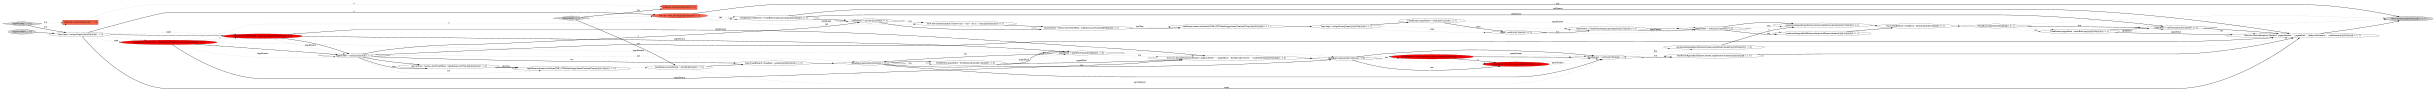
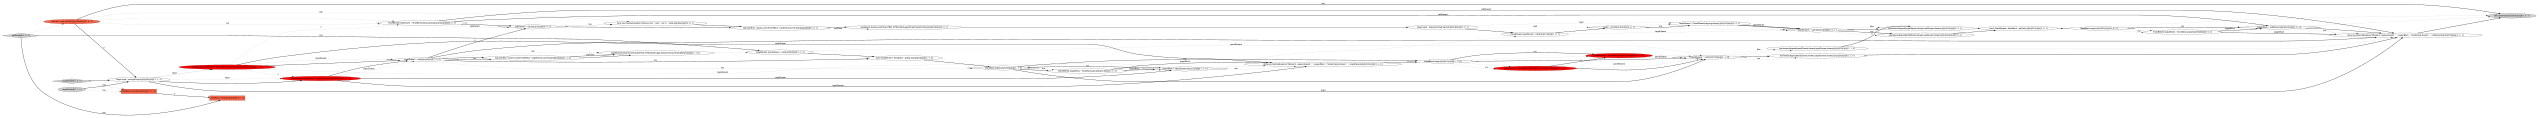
  digraph {
    fontname="PT Serif"
    rankdir=LR
    node [fillcolor=white fontname="PT Serif" shape=ellipse style=filled]
    edge [fontname="PT Serif" style=bold]
    n1 [fillcolor=tomato label="Task task = event.getTask()@@@3@@@['0', '0', '1']"]
    n2 [fillcolor=lightgray label="tasks.remove(task)@@@28@@@['0', '0', '1']"]
    n3 [label="TimedElement taskElement = (TimedElement)tasks.get(task)@@@4@@@['0', '0', '1']"]
    n4 [label="throw new RuntimeException(\"Unknown task \" + task + \" not in \" + tasks)@@@6@@@['0', '0', '1']"]
    n5 [label="throw new RuntimeException(\"Mismatch - popped element = \" + poppedStack + \" finished task element = \" + taskElement)@@@25@@@['1', '1', '1']"]
    n6 [label="taskElement == null@@@5@@@['0', '0', '1']" shape=diamond]
    n7 [label="poppedStack != taskElement@@@24@@@['0', '0', '1']" shape=diamond]
    n8 [label="long totalTime = System.currentTimeMillis() - taskElement.startTime@@@8@@@['0', '0', '1']"]
    n9 [label="targetElement != null@@@5@@@['1', '1', '0']" shape=diamond]
    n10 [label="Stack<TimedElement> threadStack = getStack()@@@9@@@['1', '1', '0']"]
    n11 [label="!threadStack.empty()@@@10@@@['1', '1', '0']" shape=diamond]
    n12 [label="long totalTime = System.currentTimeMillis() - targetElement.startTime@@@6@@@['1', '1', '0']"]
    n13 [label="targetElement.element.setAttribute(TIME_ATTR,DefaultLogger.formatTime(totalTime))@@@7@@@['1', '1', '0']"]
    n14 [label="parentElement == null@@@19@@@['1', '1', '0']" shape=diamond]
    n15 [label="!threadStack.empty()@@@15@@@['1', '1', '0']" shape=diamond]
    n16 [label="TimedElement poppedStack = threadStack.pop()@@@11@@@['1', '1', '0']"]
    n17 [label="TimedElement parentElement = null@@@8@@@['1', '1', '0']"]
    n18 [label="synchronizedAppend(buildElement.element,targetElement.element)@@@20@@@['1', '1', '0']"]
    n19 [label="synchronizedAppend(parentElement.element,targetElement.element)@@@23@@@['1', '1', '0']"]
    n20 [fillcolor=lightgray label="targetFinished['1', '0', '0']" shape=diamond]
    n21 [label="Target target = event.getTarget()@@@3@@@['1', '1', '0']"]
    n22 [fillcolor=tomato label="BuildEvent event@@@2@@@['1', '1', '0']" shape=box]
    n23 [fillcolor=red label="TimedElement targetElement = targets.get(target)@@@4@@@['0', '1', '0']"]
    n24 [fillcolor=red label="TimedElement targetElement = (TimedElement)targets.get(target)@@@4@@@['1', '0', '0']"]
    n25 [fillcolor=tomato label="BuildEvent event@@@2@@@['0', '0', '1']" shape=box]
    n26 [label="targetElement = (TimedElement)targets.get(target)@@@13@@@['0', '0', '1']"]
    n27 [label="targetElement == null@@@15@@@['0', '0', '1']" shape=diamond]
    n28 [label="synchronizedAppend(targetElement.element,taskElement.element)@@@19@@@['0', '0', '1']"]
    n29 [label="synchronizedAppend(buildElement.element,taskElement.element)@@@16@@@['0', '0', '1']"]
    n30 [label="TimedElement poppedStack = threadStack.pop()@@@23@@@['0', '0', '1']"]
    n31 [fillcolor=red label="parentElement = (TimedElement)threadStack.peek()@@@16@@@['1', '0', '0']"]
    n32 [fillcolor=red label="parentElement = threadStack.peek()@@@16@@@['0', '1', '0']"]
    n33 [label="taskElement.element.setAttribute(TIME_ATTR,DefaultLogger.formatTime(totalTime))@@@9@@@['0', '0', '1']"]
    n34 [label="Target target = task.getOwningTarget()@@@10@@@['0', '0', '1']"]
    n35 [label="target != null@@@12@@@['0', '0', '1']" shape=diamond]
    n36 [label="TimedElement targetElement = null@@@11@@@['0', '0', '1']"]
    n37 [label="poppedStack != targetElement@@@12@@@['1', '1', '0']" shape=diamond]
    n38 [label="throw new RuntimeException(\"Mismatch - popped element = \" + poppedStack + \" finished target element = \" + targetElement)@@@13@@@['1', '1', '0']"]
    n39 [label="!threadStack.empty()@@@22@@@['0', '0', '1']" shape=diamond]
    n40 [label="Stack<TimedElement> threadStack = getStack()@@@21@@@['0', '0', '1']"]
    n41 [fillcolor=lightgray label="taskFinished['0', '0', '1']" shape=diamond]
    n42 [fillcolor=lightgray label="targetFinished['0', '1', '0']"]
    n1 -> n2 [label=task]
    n1 -> n3 [label=task style=dotted]
    n1 -> n3 [style=dotted]
    n1 -> n4 [label=task style=dotted]
    n3 -> n5 [label=taskElement]
    n3 -> n6
    n3 -> n6 [label=taskElement style=dotted]
    n3 -> n7 [label=taskElement]
    n4 -> n8
    n5 -> n2
    n6 -> n4 [label=true style=dotted]
    n6 -> n4 [style=dotted]
    n6 -> n8
    n7 -> n2 [style=dotted]
    n7 -> n5
    n7 -> n5 [label=true style=dotted]
    n8 -> n33
    n8 -> n33 [label=totalTime style=dotted]
    n9 -> n5
    n9 -> n6 [label=0]
    n9 -> n10 [label=true]
    n9 -> n11 [label=true style=dotted]
    n9 -> n12 [label=true]
    n9 -> n12
    n9 -> n13 [label=true style=dotted]
    n10 -> n11
    n11 -> n14
    n11 -> n15 [label=true]
    n11 -> n16
    n11 -> n16 [label=true style=dotted]
    n12 -> n13
    n12 -> n13 [label=totalTime]
    n13 -> n17 [style=dotted]
    n14 -> n18 [label=true style=dotted]
    n14 -> n18
    n14 -> n19 [label=false style=dotted]
    n14 -> n19 [style=dotted]
    n15 -> n14
    n15 -> n31 [label=true style=dotted]
    n15 -> n31 [style=dotted]
    n15 -> n32 [label=true]
    n15 -> n32 [style=dotted]
    n16 -> n37 [label=poppedStack]
    n16 -> n37 [style=dotted]
    n16 -> n38 [label=poppedStack]
    n17 -> n10
    n17 -> n14 [label=parentElement style=dotted]
    n18 -> n5
    n19 -> n5 [style=dotted]
    n19 -> n28 [label=0]
    n20 -> n21
    n20 -> n22 [label=true style=dotted]
-   n21 -> n1 [label=0]
+   n1 -> n21 [label=0]
    n21 -> n5 [label=target]
    n21 -> n23
    n21 -> n23 [label=target style=dotted]
    n21 -> n24 [label=target style=dotted]
    n21 -> n24 [style=dotted]
-   n22 -> n25 [label=0 style=dotted]
+   n22 -> n25 [label=0]
    n23 -> n9
    n23 -> n9 [label=targetElement style=dotted]
    n23 -> n37 [label=targetElement]
    n23 -> n38 [label=targetElement]
    n24 -> n3 [label=0 style=dotted]
    n24 -> n9
    n24 -> n9 [label=targetElement style=dotted]
    n24 -> n23 [label=0 style=dotted]
    n24 -> n37 [label=targetElement style=dotted]
    n24 -> n38 [label=targetElement]
    n26 -> n27 [label=targetElement]
    n26 -> n27
    n27 -> n28
    n27 -> n28 [label=false style=dotted]
    n27 -> n29 [style=dotted]
    n27 -> n29 [label=true]
    n28 -> n40
    n29 -> n40
    n30 -> n5 [label=poppedStack]
    n30 -> n7
    n30 -> n7 [label=poppedStack style=dotted]
    n31 -> n14 [label=parentElement style=dotted]
    n31 -> n14
    n31 -> n32 [label=0]
    n32 -> n14 [style=dotted]
    n32 -> n14 [label=parentElement style=dotted]
    n33 -> n34
    n34 -> n26 [label=target style=dotted]
    n34 -> n35 [label=target style=dotted]
    n34 -> n36
    n35 -> n26 [style=dotted]
    n35 -> n26 [label=true]
    n35 -> n27 [style=dotted]
    n36 -> n27 [label=targetElement style=dotted]
    n36 -> n35
    n37 -> n11 [label=true]
-   n37 -> n15 [style=dotted]
+   n37 -> n36 [style=dotted]
    n37 -> n38 [style=dotted]
    n37 -> n38 [label=true style=dotted]
    n38 -> n15
    n39 -> n2 [style=dotted]
    n39 -> n7 [label=true]
    n39 -> n30 [label=true style=dotted]
    n39 -> n30 [style=dotted]
    n40 -> n39
    n41 -> n1 [style=dotted]
    n41 -> n17 [label=true]
    n41 -> n25 [label=true]
    n42 -> n21
    n42 -> n22 [label=true style=dotted]
  }
